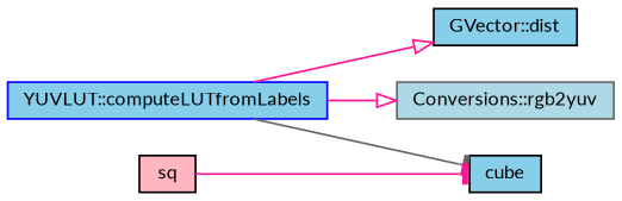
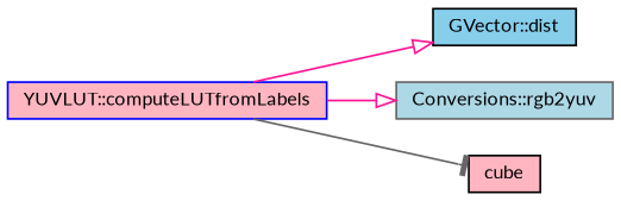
  digraph {
    fontname=Lato
    rankdir=LR
    node [color=black fillcolor=lightpink fontname=Lato fontsize=10 shape=record style=filled]
    edge [arrowhead=onormal color=deeppink fontname=Lato fontsize=10 labelfontname=Helvetica labelfontsize=10 style=solid]
-   n1 [color=blue fillcolor=skyblue fontcolor=black height=0.2 label="YUVLUT::computeLUTfromLabels" width=0.4]
+   n1 [color=blue fontcolor=black height=0.2 label="YUVLUT::computeLUTfromLabels" width=0.4]
    n2 [fillcolor=skyblue height=0.2 label="GVector::dist" width=0.4]
    n3 [color=gray40 fillcolor=lightblue height=0.2 label="Conversions::rgb2yuv" width=0.4]
-   n4 [fillcolor=skyblue height=0.2 label=cube width=0.4]
-   n5 [height=0.2 label=sq width=0.4]
+   n4 [height=0.2 label=cube width=0.4]
    n1 -> n2
    n1 -> n3
    n1 -> n4 [arrowhead=tee color=gray40]
-   n5 -> n4 [arrowhead=tee]
  }
